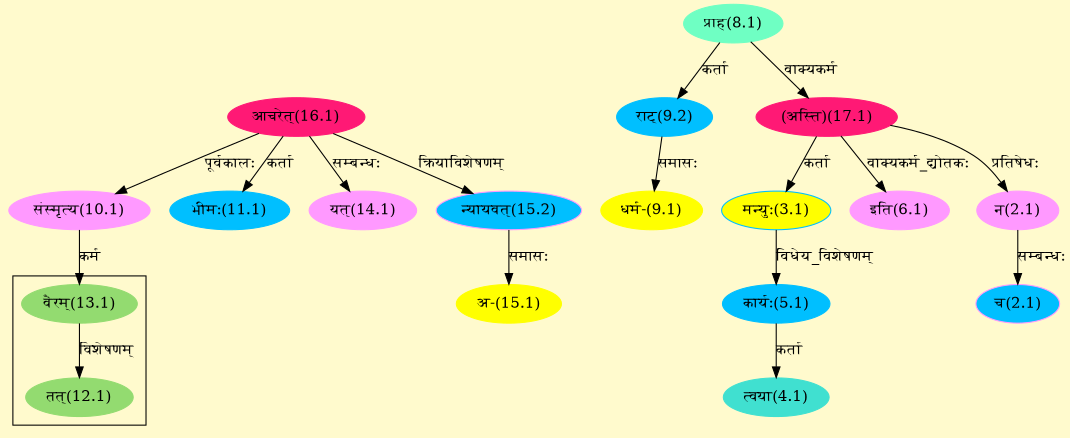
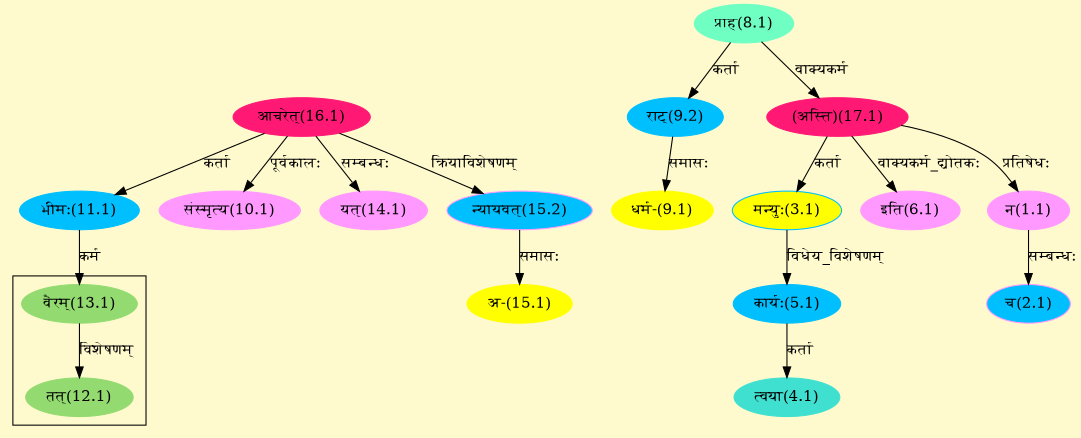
  digraph {
    bgcolor=lemonchiffon1
    compound=true
    rankdir=BT
    node [color="#FF99FF" style=filled]
    edge [dir=back]
    n1 [color="#93DB70" label="तत्(12.1)"]
    n2 [color="#93DB70" label="वैरम्(13.1)"]
    n3 [label="संस्मृत्य(10.1)"]
    n4 [color="#FF1975" label="आचरेत्(16.1)"]
-   n5 [label="न(2.1)"]
+   n5 [label="न(1.1)"]
    n6 [color="#FF1975" label="(अस्ति)(17.1)"]
    n7 [color="#6FFFC3" label="प्राह(8.1)"]
    n8 [fillcolor="#00BFFF" label="च(2.1)"]
    n9 [color="#00BFFF" fillcolor="#FFFF00" label="मन्युः(3.1)"]
    n10 [color="#40E0D0" label="त्वया(4.1)"]
    n11 [color="#00BFFF" label="कार्यः(5.1)"]
    n12 [label="इति(6.1)"]
    n13 [color="#00BFFF" label="राट्(9.2)"]
    n14 [color="#FFFF00" label="धर्म-(9.1)"]
    n15 [color="#00BFFF" label="भीमः(11.1)"]
    n16 [label="यत्(14.1)"]
    n17 [color="#FFFF00" label="अ-(15.1)"]
    n18 [fillcolor="#00BFFF" label="न्यायवत्(15.2)"]
    subgraph cluster_1 {
      n1
      n2
    }
    n1 -> n2 [label="विशेषणम्"]
-   n2 -> n3 [label="कर्म"]
+   n2 -> n15 [label="कर्म"]
    n3 -> n4 [label="पूर्वकालः"]
    n5 -> n6 [label="प्रतिषेधः"]
    n6 -> n7 [label="वाक्यकर्म"]
    n8 -> n5 [label="सम्बन्धः"]
    n9 -> n6 [label="कर्ता"]
    n10 -> n11 [label="कर्ता"]
    n11 -> n9 [label="विधेय_विशेषणम्"]
    n12 -> n6 [label="वाक्यकर्म_द्योतकः"]
    n13 -> n7 [label="कर्ता"]
    n14 -> n13 [label="समासः"]
    n15 -> n4 [label="कर्ता"]
    n16 -> n4 [label="सम्बन्धः"]
    n17 -> n18 [label="समासः"]
    n18 -> n4 [label="क्रियाविशेषणम्"]
  }
